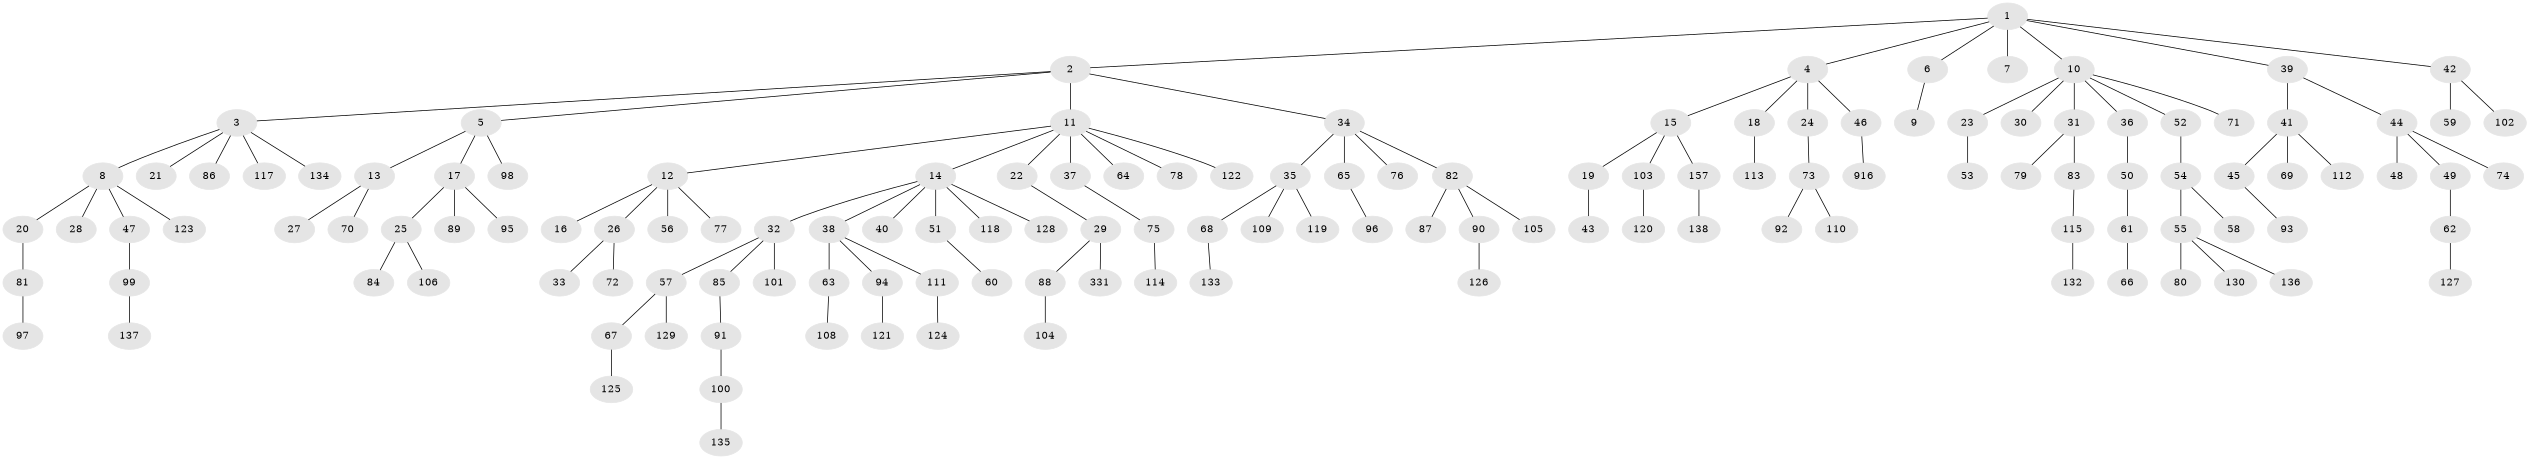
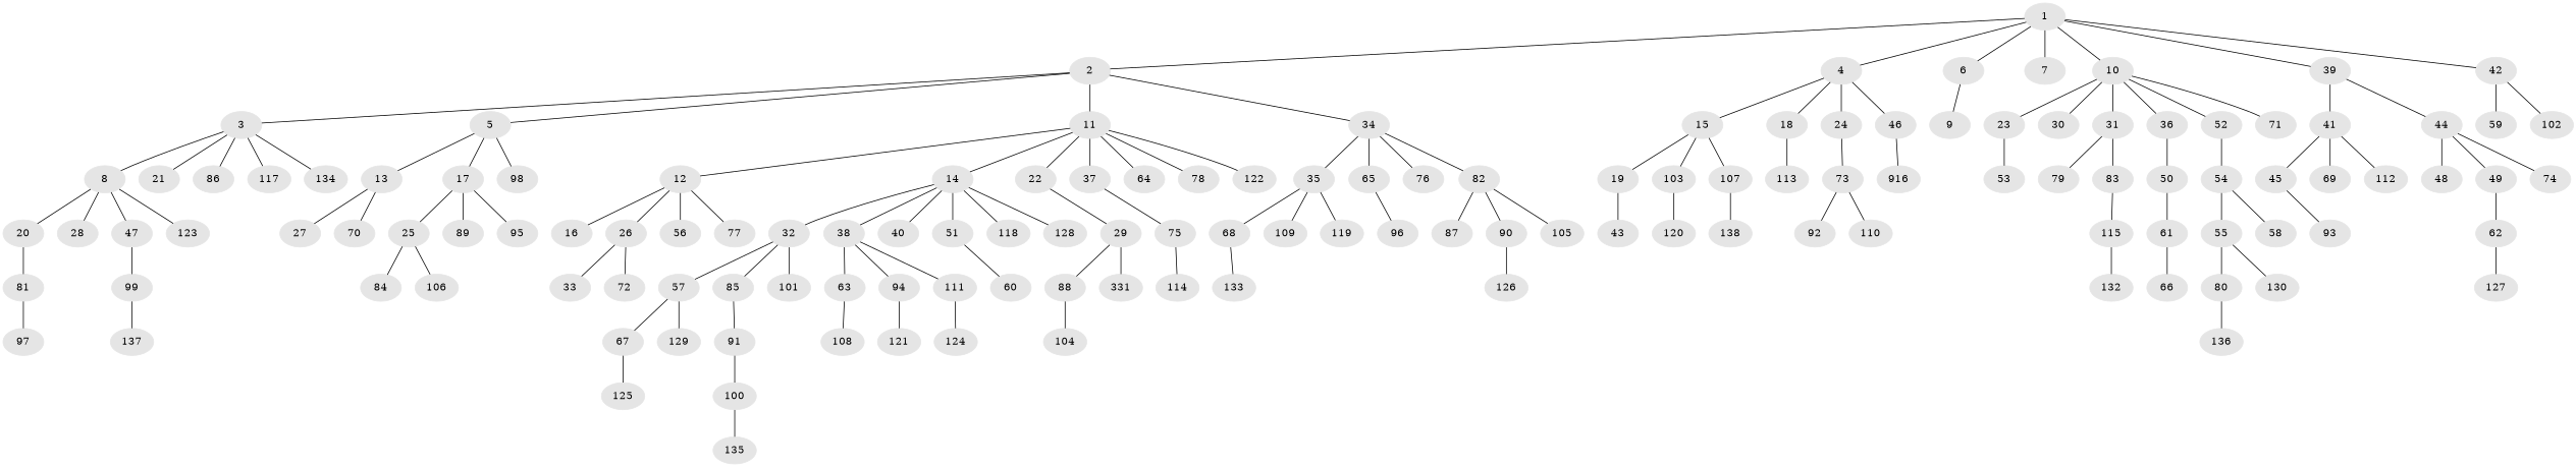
  graph {
    node [color=gray90 style=filled]
    1
    2
    4
    6
    7
    10
    39
    42
    3
    5
    11
    34
    15
    18
    24
    46
    9
    23
    30
    31
    36
    52
    71
    41
    44
    59
    102
    8
    21
    86
    117
    134
    13
    17
    98
    12
    14
    22
    37
    64
    78
    122
    35
    65
    76
    82
    20
    28
    47
    123
    19
    103
-   107 [label=157]
+   107
    113
    73
    n56 [label=916]
    27
    70
    25
    89
    95
    81
    99
    53
    79
    83
    50
    54
    16
    26
    56
    77
    32
    38
    40
    51
    118
    128
    29
    75
    33
    72
    57
    85
    101
    63
    94
    111
    60
    43
    120
    138
    84
    106
    97
    88
    n97 [label=331]
    92
    110
    104
    115
    67
    129
    91
    68
    109
    119
    96
    87
    90
    105
    133
    61
    114
    108
    121
    124
    45
    69
    112
    48
    49
    74
    93
    62
    137
    127
    66
    55
    58
    80
    130
    136
    125
    126
    132
    100
    135
    1 -- 2
    1 -- 4
    1 -- 6
    1 -- 7
    1 -- 10
    1 -- 39
    1 -- 42
    2 -- 3
    2 -- 5
    2 -- 11
    2 -- 34
    4 -- 15
    4 -- 18
    4 -- 24
    4 -- 46
    6 -- 9
    10 -- 23
    10 -- 30
    10 -- 31
    10 -- 36
    10 -- 52
    10 -- 71
    39 -- 41
    39 -- 44
    42 -- 59
    42 -- 102
    3 -- 8
    3 -- 21
    3 -- 86
    3 -- 117
    3 -- 134
    5 -- 13
    5 -- 17
    5 -- 98
    11 -- 12
    11 -- 14
    11 -- 22
    11 -- 37
    11 -- 64
    11 -- 78
    11 -- 122
    34 -- 35
    34 -- 65
    34 -- 76
    34 -- 82
    15 -- 19
    15 -- 103
    15 -- 107
    18 -- 113
    24 -- 73
    46 -- n56
    23 -- 53
    31 -- 79
    31 -- 83
    36 -- 50
    52 -- 54
    41 -- 45
    41 -- 69
    41 -- 112
    44 -- 48
    44 -- 49
    44 -- 74
    8 -- 20
    8 -- 28
    8 -- 47
    8 -- 123
    13 -- 27
    13 -- 70
    17 -- 25
    17 -- 89
    17 -- 95
    12 -- 16
    12 -- 26
    12 -- 56
    12 -- 77
    14 -- 32
    14 -- 38
    14 -- 40
    14 -- 51
    14 -- 118
    14 -- 128
    22 -- 29
    37 -- 75
    35 -- 68
    35 -- 109
    35 -- 119
    65 -- 96
    82 -- 87
    82 -- 90
    82 -- 105
    20 -- 81
    47 -- 99
    19 -- 43
    103 -- 120
    107 -- 138
    73 -- 92
    73 -- 110
    25 -- 84
    25 -- 106
    81 -- 97
    99 -- 137
    83 -- 115
    50 -- 61
    54 -- 55
    54 -- 58
    26 -- 33
    26 -- 72
    32 -- 57
    32 -- 85
    32 -- 101
    38 -- 63
    38 -- 94
    38 -- 111
    51 -- 60
    29 -- 88
    29 -- n97
    75 -- 114
    57 -- 67
    57 -- 129
    85 -- 91
    63 -- 108
    94 -- 121
    111 -- 124
    88 -- 104
    115 -- 132
    67 -- 125
    91 -- 100
    68 -- 133
    90 -- 126
    61 -- 66
    45 -- 93
    49 -- 62
    62 -- 127
    55 -- 80
    55 -- 130
-   55 -- 136
+   80 -- 136
    100 -- 135
  }
